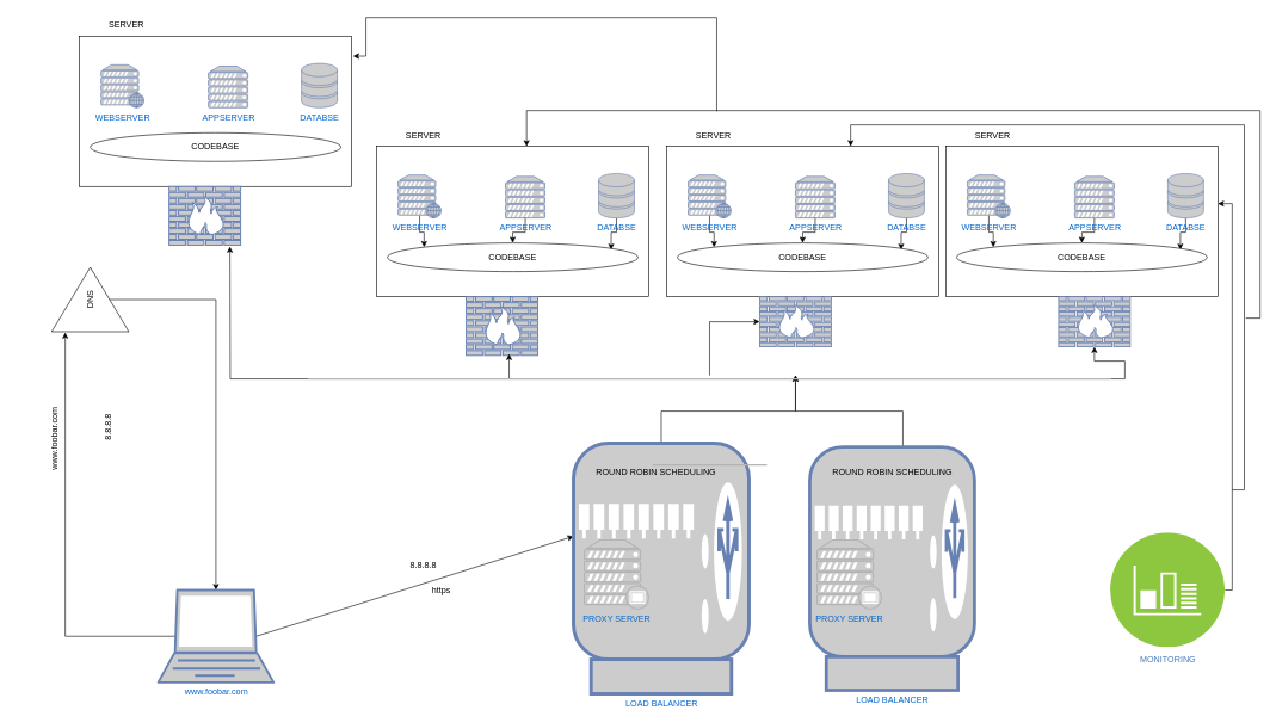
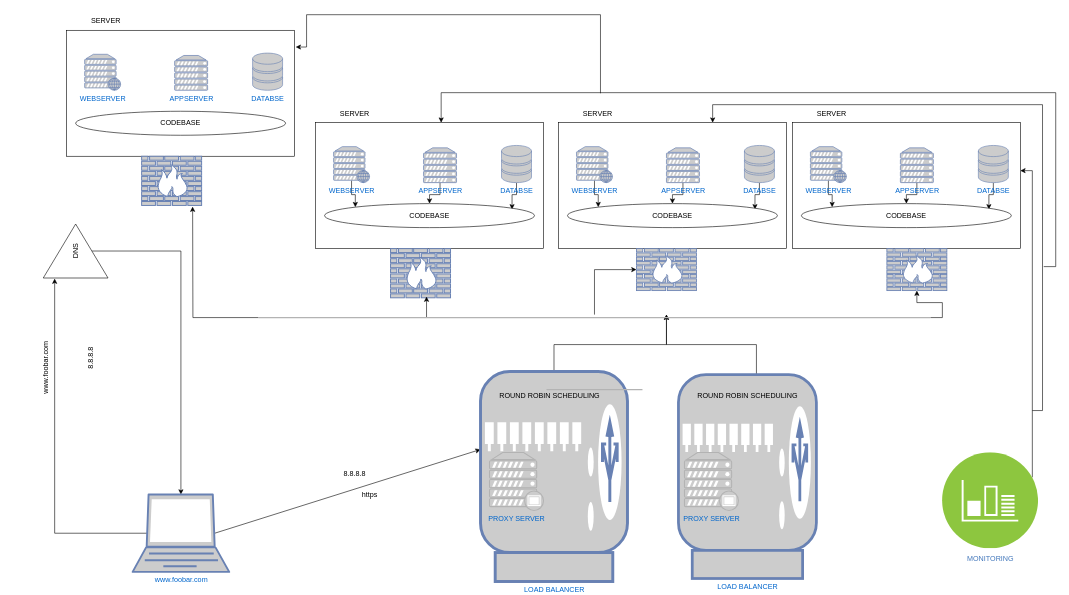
  <mxCell id="0" />
  <mxCell id="1" parent="0" />
  <mxCell id="2" value="" style="rounded=0;whiteSpace=wrap;html=1;" parent="1" vertex="1"><mxGeometry x="525" width="380" height="210" as="geometry" y="204" /></mxCell>
  <mxCell id="3" style="edgeStyle=orthogonalEdgeStyle;rounded=0;orthogonalLoop=1;jettySize=auto;html=1;" edge="1" parent="1" source="4" target="52"><mxGeometry relative="1" as="geometry" /></mxCell>
  <mxCell id="4" value="DNS" style="triangle;whiteSpace=wrap;html=1;rotation=-90;" parent="1" vertex="1"><mxGeometry x="80" y="364" width="90" height="108" as="geometry" /></mxCell>
  <mxCell id="5" style="edgeStyle=orthogonalEdgeStyle;rounded=0;orthogonalLoop=1;jettySize=auto;html=1;exitX=0.5;exitY=1;exitDx=0;exitDy=0;exitPerimeter=0;entryX=0.893;entryY=0.239;entryDx=0;entryDy=0;entryPerimeter=0;" edge="1" parent="1" source="6" target="17"><mxGeometry relative="1" as="geometry" /></mxCell>
  <mxCell id="6" value="DATABSE" style="fontColor=#0066CC;verticalAlign=top;verticalLabelPosition=bottom;labelPosition=center;align=center;html=1;outlineConnect=0;fillColor=#CCCCCC;strokeColor=#6881B3;gradientColor=none;gradientDirection=north;strokeWidth=2;shape=mxgraph.networks.storage;" parent="1" vertex="1"><mxGeometry x="835" y="242" width="50" height="62" as="geometry" /></mxCell>
  <mxCell id="7" style="edgeStyle=orthogonalEdgeStyle;rounded=0;orthogonalLoop=1;jettySize=auto;html=1;exitX=0.5;exitY=1;exitDx=0;exitDy=0;exitPerimeter=0;" edge="1" parent="1" source="8" target="17"><mxGeometry relative="1" as="geometry" /></mxCell>
  <mxCell id="8" value="APPSERVER" style="fontColor=#0066CC;verticalAlign=top;verticalLabelPosition=bottom;labelPosition=center;align=center;html=1;outlineConnect=0;fillColor=#CCCCCC;strokeColor=#6881B3;gradientColor=none;gradientDirection=north;strokeWidth=2;shape=mxgraph.networks.server;" parent="1" vertex="1"><mxGeometry x="705" y="246" width="55" height="58" as="geometry" /></mxCell>
  <mxCell id="9" value="www.foobar.com" style="text;html=1;align=center;verticalAlign=middle;resizable=0;points=[];autosize=1;strokeColor=none;fillColor=none;rotation=-90;" parent="1" vertex="1"><mxGeometry x="20" y="598" width="110" height="30" as="geometry" /></mxCell>
  <mxCell id="10" value="8.8.8.8" style="text;html=1;align=center;verticalAlign=middle;resizable=0;points=[];autosize=1;strokeColor=none;fillColor=none;rotation=-90;" parent="1" vertex="1"><mxGeometry x="120" y="582" width="60" height="30" as="geometry" /></mxCell>
  <mxCell id="11" value="" style="endArrow=classic;html=1;rounded=0;exitX=0.85;exitY=0.5;exitDx=0;exitDy=0;exitPerimeter=0;entryX=0;entryY=0.371;entryDx=0;entryDy=0;entryPerimeter=0;" parent="1" source="52" edge="1" target="41"><mxGeometry width="50" height="50" relative="1" as="geometry"><mxPoint x="480" y="434" as="sourcePoint" /><mxPoint x="570" y="774" as="targetPoint" /></mxGeometry></mxCell>
  <mxCell id="12" style="edgeStyle=orthogonalEdgeStyle;rounded=0;orthogonalLoop=1;jettySize=auto;html=1;exitX=0.5;exitY=0.94;exitDx=0;exitDy=0;exitPerimeter=0;entryX=0;entryY=0;entryDx=0;entryDy=0;" edge="1" parent="1" source="13" target="17"><mxGeometry relative="1" as="geometry" /></mxCell>
  <mxCell id="13" value="WEBSERVER" style="fontColor=#0066CC;verticalAlign=top;verticalLabelPosition=bottom;labelPosition=center;align=center;html=1;outlineConnect=0;fillColor=#CCCCCC;strokeColor=#6881B3;gradientColor=none;gradientDirection=north;strokeWidth=2;shape=mxgraph.networks.web_server;" parent="1" vertex="1"><mxGeometry x="555" y="244" width="60" height="60" as="geometry" /></mxCell>
  <mxCell id="14" value="SERVER" style="text;html=1;align=center;verticalAlign=middle;resizable=0;points=[];autosize=1;strokeColor=none;fillColor=none;" parent="1" vertex="1"><mxGeometry x="555" y="174" width="70" height="30" as="geometry" /></mxCell>
  <mxCell id="15" value="8.8.8.8" style="text;html=1;align=center;verticalAlign=middle;resizable=0;points=[];autosize=1;strokeColor=none;fillColor=none;rotation=0;" parent="1" vertex="1"><mxGeometry x="560" y="774" width="60" height="30" as="geometry" /></mxCell>
  <mxCell id="16" value="https" style="text;html=1;align=center;verticalAlign=middle;resizable=0;points=[];autosize=1;strokeColor=none;fillColor=none;rotation=0;" parent="1" vertex="1"><mxGeometry x="590" y="809" width="50" height="30" as="geometry" /></mxCell>
  <mxCell id="17" value="CODEBASE" style="ellipse;whiteSpace=wrap;html=1;" vertex="1" parent="1"><mxGeometry x="540" y="339" width="350" height="40" as="geometry" /></mxCell>
  <mxCell id="18" style="edgeStyle=orthogonalEdgeStyle;rounded=0;orthogonalLoop=1;jettySize=auto;html=1;exitX=0.5;exitY=1;exitDx=0;exitDy=0;" edge="1" parent="1" source="2" target="2"><mxGeometry relative="1" as="geometry" /></mxCell>
  <mxCell id="19" value="" style="rounded=0;whiteSpace=wrap;html=1;" vertex="1" parent="1"><mxGeometry x="930" width="380" height="210" as="geometry" y="204" /></mxCell>
  <mxCell id="20" style="edgeStyle=orthogonalEdgeStyle;rounded=0;orthogonalLoop=1;jettySize=auto;html=1;exitX=0.5;exitY=1;exitDx=0;exitDy=0;exitPerimeter=0;entryX=0.893;entryY=0.239;entryDx=0;entryDy=0;entryPerimeter=0;" edge="1" parent="1" source="21" target="28"><mxGeometry relative="1" as="geometry" /></mxCell>
  <mxCell id="21" value="DATABSE" style="fontColor=#0066CC;verticalAlign=top;verticalLabelPosition=bottom;labelPosition=center;align=center;html=1;outlineConnect=0;fillColor=#CCCCCC;strokeColor=#6881B3;gradientColor=none;gradientDirection=north;strokeWidth=2;shape=mxgraph.networks.storage;" vertex="1" parent="1"><mxGeometry x="1240" y="242" width="50" height="62" as="geometry" /></mxCell>
  <mxCell id="22" style="edgeStyle=orthogonalEdgeStyle;rounded=0;orthogonalLoop=1;jettySize=auto;html=1;exitX=0.5;exitY=1;exitDx=0;exitDy=0;exitPerimeter=0;" edge="1" parent="1" source="23" target="28"><mxGeometry relative="1" as="geometry" /></mxCell>
  <mxCell id="23" value="APPSERVER" style="fontColor=#0066CC;verticalAlign=top;verticalLabelPosition=bottom;labelPosition=center;align=center;html=1;outlineConnect=0;fillColor=#CCCCCC;strokeColor=#6881B3;gradientColor=none;gradientDirection=north;strokeWidth=2;shape=mxgraph.networks.server;" vertex="1" parent="1"><mxGeometry x="1110" y="246" width="55" height="58" as="geometry" /></mxCell>
  <mxCell id="24" style="edgeStyle=orthogonalEdgeStyle;rounded=0;orthogonalLoop=1;jettySize=auto;html=1;exitX=0.5;exitY=0.94;exitDx=0;exitDy=0;exitPerimeter=0;entryX=0;entryY=0;entryDx=0;entryDy=0;" edge="1" parent="1" source="25" target="28"><mxGeometry relative="1" as="geometry" /></mxCell>
  <mxCell id="25" value="WEBSERVER" style="fontColor=#0066CC;verticalAlign=top;verticalLabelPosition=bottom;labelPosition=center;align=center;html=1;outlineConnect=0;fillColor=#CCCCCC;strokeColor=#6881B3;gradientColor=none;gradientDirection=north;strokeWidth=2;shape=mxgraph.networks.web_server;" vertex="1" parent="1"><mxGeometry x="960" y="244" width="60" height="60" as="geometry" /></mxCell>
  <mxCell id="26" style="edgeStyle=orthogonalEdgeStyle;rounded=0;orthogonalLoop=1;jettySize=auto;html=1;entryX=1.005;entryY=0.133;entryDx=0;entryDy=0;entryPerimeter=0;" edge="1" parent="1" target="58"><mxGeometry relative="1" as="geometry"><mxPoint x="1000" y="155" as="sourcePoint" /><Array as="points"><mxPoint x="1000" y="24" /><mxPoint x="510" y="24" /><mxPoint x="510" y="78" /></Array></mxGeometry></mxCell>
  <mxCell id="27" value="SERVER" style="text;html=1;align=center;verticalAlign=middle;resizable=0;points=[];autosize=1;strokeColor=none;fillColor=none;" vertex="1" parent="1"><mxGeometry x="960" y="174" width="70" height="30" as="geometry" /></mxCell>
  <mxCell id="28" value="CODEBASE" style="ellipse;whiteSpace=wrap;html=1;" vertex="1" parent="1"><mxGeometry x="945" y="339" width="350" height="40" as="geometry" /></mxCell>
  <mxCell id="29" style="edgeStyle=orthogonalEdgeStyle;rounded=0;orthogonalLoop=1;jettySize=auto;html=1;exitX=0.5;exitY=1;exitDx=0;exitDy=0;" edge="1" parent="1" source="19" target="19"><mxGeometry relative="1" as="geometry" /></mxCell>
  <mxCell id="30" value="" style="rounded=0;whiteSpace=wrap;html=1;" vertex="1" parent="1"><mxGeometry x="1320" width="380" height="210" as="geometry" y="204" /></mxCell>
  <mxCell id="31" style="edgeStyle=orthogonalEdgeStyle;rounded=0;orthogonalLoop=1;jettySize=auto;html=1;exitX=0.5;exitY=1;exitDx=0;exitDy=0;exitPerimeter=0;entryX=0.893;entryY=0.239;entryDx=0;entryDy=0;entryPerimeter=0;" edge="1" parent="1" source="32" target="38"><mxGeometry relative="1" as="geometry" /></mxCell>
  <mxCell id="32" value="DATABSE" style="fontColor=#0066CC;verticalAlign=top;verticalLabelPosition=bottom;labelPosition=center;align=center;html=1;outlineConnect=0;fillColor=#CCCCCC;strokeColor=#6881B3;gradientColor=none;gradientDirection=north;strokeWidth=2;shape=mxgraph.networks.storage;" vertex="1" parent="1"><mxGeometry x="1630" y="242" width="50" height="62" as="geometry" /></mxCell>
  <mxCell id="33" style="edgeStyle=orthogonalEdgeStyle;rounded=0;orthogonalLoop=1;jettySize=auto;html=1;exitX=0.5;exitY=1;exitDx=0;exitDy=0;exitPerimeter=0;" edge="1" parent="1" source="34" target="38"><mxGeometry relative="1" as="geometry" /></mxCell>
  <mxCell id="34" value="APPSERVER" style="fontColor=#0066CC;verticalAlign=top;verticalLabelPosition=bottom;labelPosition=center;align=center;html=1;outlineConnect=0;fillColor=#CCCCCC;strokeColor=#6881B3;gradientColor=none;gradientDirection=north;strokeWidth=2;shape=mxgraph.networks.server;" vertex="1" parent="1"><mxGeometry x="1500" y="246" width="55" height="58" as="geometry" /></mxCell>
  <mxCell id="35" style="edgeStyle=orthogonalEdgeStyle;rounded=0;orthogonalLoop=1;jettySize=auto;html=1;exitX=0.5;exitY=0.94;exitDx=0;exitDy=0;exitPerimeter=0;entryX=0;entryY=0;entryDx=0;entryDy=0;" edge="1" parent="1" source="36" target="38"><mxGeometry relative="1" as="geometry" /></mxCell>
  <mxCell id="36" value="WEBSERVER" style="fontColor=#0066CC;verticalAlign=top;verticalLabelPosition=bottom;labelPosition=center;align=center;html=1;outlineConnect=0;fillColor=#CCCCCC;strokeColor=#6881B3;gradientColor=none;gradientDirection=north;strokeWidth=2;shape=mxgraph.networks.web_server;" vertex="1" parent="1"><mxGeometry x="1350" y="244" width="60" height="60" as="geometry" /></mxCell>
  <mxCell id="37" value="SERVER" style="text;html=1;align=center;verticalAlign=middle;resizable=0;points=[];autosize=1;strokeColor=none;fillColor=none;" vertex="1" parent="1"><mxGeometry x="1350" y="174" width="70" height="30" as="geometry" /></mxCell>
  <mxCell id="38" value="CODEBASE" style="ellipse;whiteSpace=wrap;html=1;" vertex="1" parent="1"><mxGeometry x="1335" y="339" width="350" height="40" as="geometry" /></mxCell>
  <mxCell id="39" style="edgeStyle=orthogonalEdgeStyle;rounded=0;orthogonalLoop=1;jettySize=auto;html=1;exitX=0.5;exitY=1;exitDx=0;exitDy=0;" edge="1" parent="1" source="30" target="30"><mxGeometry relative="1" as="geometry" /></mxCell>
  <mxCell id="40" style="edgeStyle=orthogonalEdgeStyle;rounded=0;orthogonalLoop=1;jettySize=auto;html=1;exitX=0.5;exitY=0;exitDx=0;exitDy=0;exitPerimeter=0;" edge="1" parent="1" source="41"><mxGeometry relative="1" as="geometry"><mxPoint x="1110" y="524" as="targetPoint" /><Array as="points"><mxPoint x="923" y="574" /><mxPoint x="1110" y="574" /></Array></mxGeometry></mxCell>
  <mxCell id="41" value="LOAD BALANCER" style="fontColor=#0066CC;verticalAlign=top;verticalLabelPosition=bottom;labelPosition=center;align=center;html=1;outlineConnect=0;fillColor=#CCCCCC;strokeColor=#6881B3;gradientColor=none;gradientDirection=north;strokeWidth=2;shape=mxgraph.networks.load_balancer;" vertex="1" parent="1"><mxGeometry x="800" y="619" width="245" height="350" as="geometry" /></mxCell>
  <mxCell id="42" value="PROXY SERVER" style="fontColor=#0066CC;verticalAlign=top;verticalLabelPosition=bottom;labelPosition=center;align=center;html=1;outlineConnect=0;fillColor=#CCCCCC;strokeColor=#B3B3B3;gradientColor=none;gradientDirection=north;strokeWidth=2;shape=mxgraph.networks.proxy_server;" vertex="1" parent="1"><mxGeometry x="815" y="754" width="90" height="96.5" as="geometry" /></mxCell>
  <mxCell id="43" value="ROUND ROBIN SCHEDULING" style="text;html=1;align=center;verticalAlign=middle;resizable=0;points=[];autosize=1;strokeColor=none;fillColor=none;" vertex="1" parent="1"><mxGeometry x="820" y="644" width="190" height="30" as="geometry" /></mxCell>
  <mxCell id="44" value="" style="fontColor=#0066CC;verticalAlign=top;verticalLabelPosition=bottom;labelPosition=center;align=center;html=1;outlineConnect=0;fillColor=#CCCCCC;strokeColor=#6881B3;gradientColor=none;gradientDirection=north;strokeWidth=2;shape=mxgraph.networks.firewall;" vertex="1" parent="1"><mxGeometry x="650" y="414" width="100" height="82" as="geometry" /></mxCell>
  <mxCell id="45" value="" style="fontColor=#0066CC;verticalAlign=top;verticalLabelPosition=bottom;labelPosition=center;align=center;html=1;outlineConnect=0;fillColor=#CCCCCC;strokeColor=#6881B3;gradientColor=none;gradientDirection=north;strokeWidth=2;shape=mxgraph.networks.firewall;" vertex="1" parent="1"><mxGeometry x="1060" y="414" width="100" height="70" as="geometry" /></mxCell>
  <mxCell id="46" value="" style="fontColor=#0066CC;verticalAlign=top;verticalLabelPosition=bottom;labelPosition=center;align=center;html=1;outlineConnect=0;fillColor=#CCCCCC;strokeColor=#6881B3;gradientColor=none;gradientDirection=north;strokeWidth=2;shape=mxgraph.networks.firewall;" vertex="1" parent="1"><mxGeometry x="1477.5" y="414" width="100" height="70" as="geometry" /></mxCell>
  <mxCell id="47" style="edgeStyle=orthogonalEdgeStyle;rounded=0;orthogonalLoop=1;jettySize=auto;html=1;entryX=1;entryY=0.381;entryDx=0;entryDy=0;entryPerimeter=0;" edge="1" parent="1" source="50" target="30"><mxGeometry relative="1" as="geometry"><Array as="points"><mxPoint x="1720" y="824" /><mxPoint x="1720" y="284" /></Array></mxGeometry></mxCell>
  <mxCell id="48" style="edgeStyle=orthogonalEdgeStyle;rounded=0;orthogonalLoop=1;jettySize=auto;html=1;entryX=0.658;entryY=0;entryDx=0;entryDy=0;entryPerimeter=0;" edge="1" parent="1"><mxGeometry relative="1" as="geometry"><mxPoint x="1720" y="684" as="sourcePoint" /><mxPoint x="1187.04" as="targetPoint" y="204" /><Array as="points"><mxPoint x="1737" y="684" /><mxPoint x="1737" y="174" /><mxPoint x="1187" y="174" /></Array></mxGeometry></mxCell>
  <mxCell id="49" style="edgeStyle=orthogonalEdgeStyle;rounded=0;orthogonalLoop=1;jettySize=auto;html=1;entryX=0.551;entryY=0;entryDx=0;entryDy=0;entryPerimeter=0;" edge="1" parent="1" target="2"><mxGeometry relative="1" as="geometry"><mxPoint x="734.4" y="191.48" as="targetPoint" /><mxPoint x="1739" y="444" as="sourcePoint" /><Array as="points"><mxPoint x="1759" y="444" /><mxPoint x="1759" y="154" /><mxPoint x="734" y="154" /></Array></mxGeometry></mxCell>
- <mxCell id="50" value="MONITORING" style="aspect=fixed;perimeter=ellipsePerimeter;html=1;align=center;shadow=0;dashed=0;fontColor=#4277BB;labelBackgroundColor=#ffffff;fontSize=12;spacingTop=3;image;image=img/lib/ibm/infrastructure/monitoring_logging.svg;strokeColor=#B3B3B3;" vertex="1" parent="1"><mxGeometry x="1550" y="744" width="160" height="160" as="geometry" /></mxCell>
+ <mxCell id="50" value="MONITORING" style="aspect=fixed;perimeter=ellipsePerimeter;html=1;align=center;shadow=0;dashed=0;fontColor=#4277BB;labelBackgroundColor=#ffffff;fontSize=12;spacingTop=3;image;image=img/lib/ibm/infrastructure/monitoring_logging.svg;strokeColor=#B3B3B3;" vertex="1" parent="1"><mxGeometry x="1570" y="754" width="160" height="160" as="geometry" /></mxCell>
  <mxCell id="51" style="edgeStyle=orthogonalEdgeStyle;rounded=0;orthogonalLoop=1;jettySize=auto;html=1;exitX=0.15;exitY=0.5;exitDx=0;exitDy=0;exitPerimeter=0;" edge="1" parent="1" source="52"><mxGeometry relative="1" as="geometry"><mxPoint x="90" y="464" as="targetPoint" /><Array as="points"><mxPoint x="90" y="889" /></Array></mxGeometry></mxCell>
  <mxCell id="52" value="www.foobar.com" style="fontColor=#0066CC;verticalAlign=top;verticalLabelPosition=bottom;labelPosition=center;align=center;html=1;outlineConnect=0;fillColor=#CCCCCC;strokeColor=#6881B3;gradientColor=none;gradientDirection=north;strokeWidth=2;shape=mxgraph.networks.laptop;" parent="1" vertex="1"><mxGeometry x="220" y="824" width="161" height="129" as="geometry" /></mxCell>
  <mxCell id="53" style="edgeStyle=orthogonalEdgeStyle;rounded=0;orthogonalLoop=1;jettySize=auto;html=1;" edge="1" parent="1" source="54"><mxGeometry relative="1" as="geometry"><mxPoint x="1110" y="524" as="targetPoint" /><Array as="points"><mxPoint x="1260" y="574" /><mxPoint x="1110" y="574" /></Array></mxGeometry></mxCell>
  <mxCell id="54" value="LOAD BALANCER" style="fontColor=#0066CC;verticalAlign=top;verticalLabelPosition=bottom;labelPosition=center;align=center;html=1;outlineConnect=0;fillColor=#CCCCCC;strokeColor=#6881B3;gradientColor=none;gradientDirection=north;strokeWidth=2;shape=mxgraph.networks.load_balancer;" vertex="1" parent="1"><mxGeometry x="1130" y="624" width="230" height="340" as="geometry" /></mxCell>
  <mxCell id="55" value="PROXY SERVER" style="fontColor=#0066CC;verticalAlign=top;verticalLabelPosition=bottom;labelPosition=center;align=center;html=1;outlineConnect=0;fillColor=#CCCCCC;strokeColor=#B3B3B3;gradientColor=none;gradientDirection=north;strokeWidth=2;shape=mxgraph.networks.proxy_server;" vertex="1" parent="1"><mxGeometry x="1140" y="754" width="90" height="96.5" as="geometry" /></mxCell>
  <mxCell id="56" value="ROUND ROBIN SCHEDULING" style="text;html=1;align=center;verticalAlign=middle;resizable=0;points=[];autosize=1;strokeColor=none;fillColor=none;" vertex="1" parent="1"><mxGeometry x="1150" y="644" width="190" height="30" as="geometry" /></mxCell>
  <mxCell id="57" value="" style="line;strokeWidth=2;html=1;strokeColor=#B3B3B3;" vertex="1" parent="1"><mxGeometry x="910" y="644" width="160" height="10" as="geometry" /></mxCell>
  <mxCell id="58" value="" style="rounded=0;whiteSpace=wrap;html=1;" vertex="1" parent="1"><mxGeometry x="110" y="50" width="380" height="210" as="geometry" /></mxCell>
  <mxCell id="59" value="DATABSE" style="fontColor=#0066CC;verticalAlign=top;verticalLabelPosition=bottom;labelPosition=center;align=center;html=1;outlineConnect=0;fillColor=#CCCCCC;strokeColor=#6881B3;gradientColor=none;gradientDirection=north;strokeWidth=2;shape=mxgraph.networks.storage;" vertex="1" parent="1"><mxGeometry x="420" y="88" width="50" height="62" as="geometry" /></mxCell>
  <mxCell id="60" value="APPSERVER" style="fontColor=#0066CC;verticalAlign=top;verticalLabelPosition=bottom;labelPosition=center;align=center;html=1;outlineConnect=0;fillColor=#CCCCCC;strokeColor=#6881B3;gradientColor=none;gradientDirection=north;strokeWidth=2;shape=mxgraph.networks.server;" vertex="1" parent="1"><mxGeometry y="92" width="55" height="58" as="geometry" x="290" /></mxCell>
  <mxCell id="61" value="WEBSERVER" style="fontColor=#0066CC;verticalAlign=top;verticalLabelPosition=bottom;labelPosition=center;align=center;html=1;outlineConnect=0;fillColor=#CCCCCC;strokeColor=#6881B3;gradientColor=none;gradientDirection=north;strokeWidth=2;shape=mxgraph.networks.web_server;" vertex="1" parent="1"><mxGeometry x="140" y="90" width="60" height="60" as="geometry" /></mxCell>
  <mxCell id="62" value="SERVER" style="text;html=1;align=center;verticalAlign=middle;resizable=0;points=[];autosize=1;strokeColor=none;fillColor=none;" vertex="1" parent="1"><mxGeometry x="140" y="20" width="70" height="30" as="geometry" /></mxCell>
  <mxCell id="63" value="CODEBASE" style="ellipse;whiteSpace=wrap;html=1;" vertex="1" parent="1"><mxGeometry x="125" y="185" width="350" height="40" as="geometry" /></mxCell>
  <mxCell id="64" value="" style="fontColor=#0066CC;verticalAlign=top;verticalLabelPosition=bottom;labelPosition=center;align=center;html=1;outlineConnect=0;fillColor=#CCCCCC;strokeColor=#6881B3;gradientColor=none;gradientDirection=north;strokeWidth=2;shape=mxgraph.networks.firewall;" vertex="1" parent="1"><mxGeometry x="235" y="260" width="100" height="82" as="geometry" /></mxCell>
  <mxCell id="65" style="edgeStyle=orthogonalEdgeStyle;rounded=0;orthogonalLoop=1;jettySize=auto;html=1;" edge="1" parent="1" source="69"><mxGeometry relative="1" as="geometry"><mxPoint x="320" y="344" as="targetPoint" /></mxGeometry></mxCell>
  <mxCell id="66" style="edgeStyle=orthogonalEdgeStyle;rounded=0;orthogonalLoop=1;jettySize=auto;html=1;exitX=0.25;exitY=0.5;exitDx=0;exitDy=0;exitPerimeter=0;" edge="1" parent="1" source="69"><mxGeometry relative="1" as="geometry"><mxPoint x="710" y="494" as="targetPoint" /></mxGeometry></mxCell>
  <mxCell id="67" style="edgeStyle=orthogonalEdgeStyle;rounded=0;orthogonalLoop=1;jettySize=auto;html=1;entryX=0;entryY=0.5;entryDx=0;entryDy=0;entryPerimeter=0;" edge="1" parent="1" source="69" target="45"><mxGeometry relative="1" as="geometry" /></mxCell>
  <mxCell id="68" style="edgeStyle=orthogonalEdgeStyle;rounded=0;orthogonalLoop=1;jettySize=auto;html=1;exitX=1;exitY=0.5;exitDx=0;exitDy=0;exitPerimeter=0;" edge="1" parent="1" source="69" target="46"><mxGeometry relative="1" as="geometry" /></mxCell>
  <mxCell id="69" value="" style="line;strokeWidth=2;html=1;strokeColor=#B3B3B3;" vertex="1" parent="1"><mxGeometry x="430" y="524" width="1120" height="10" as="geometry" /></mxCell>
